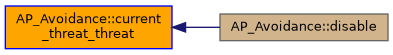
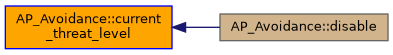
  digraph {
    rankdir=LR
    node [fontname=Helvetica fontsize=10 shape=record style=filled]
-   n1 [color=blue fillcolor=orange fontcolor=black height=0.2 label="AP_Avoidance::current\l_threat_threat" width=0.4]
+   n1 [color=blue fillcolor=orange fontcolor=black height=0.2 label="AP_Avoidance::current\l_threat_level" width=0.4]
    n2 [color=gray40 fillcolor=tan height=0.2 label="AP_Avoidance::disable" width=0.4]
    n1 -> n2 [color=midnightblue dir=back fontname=Helvetica fontsize=10 labelfontname=Helvetica labelfontsize=10 style=solid]
  }
